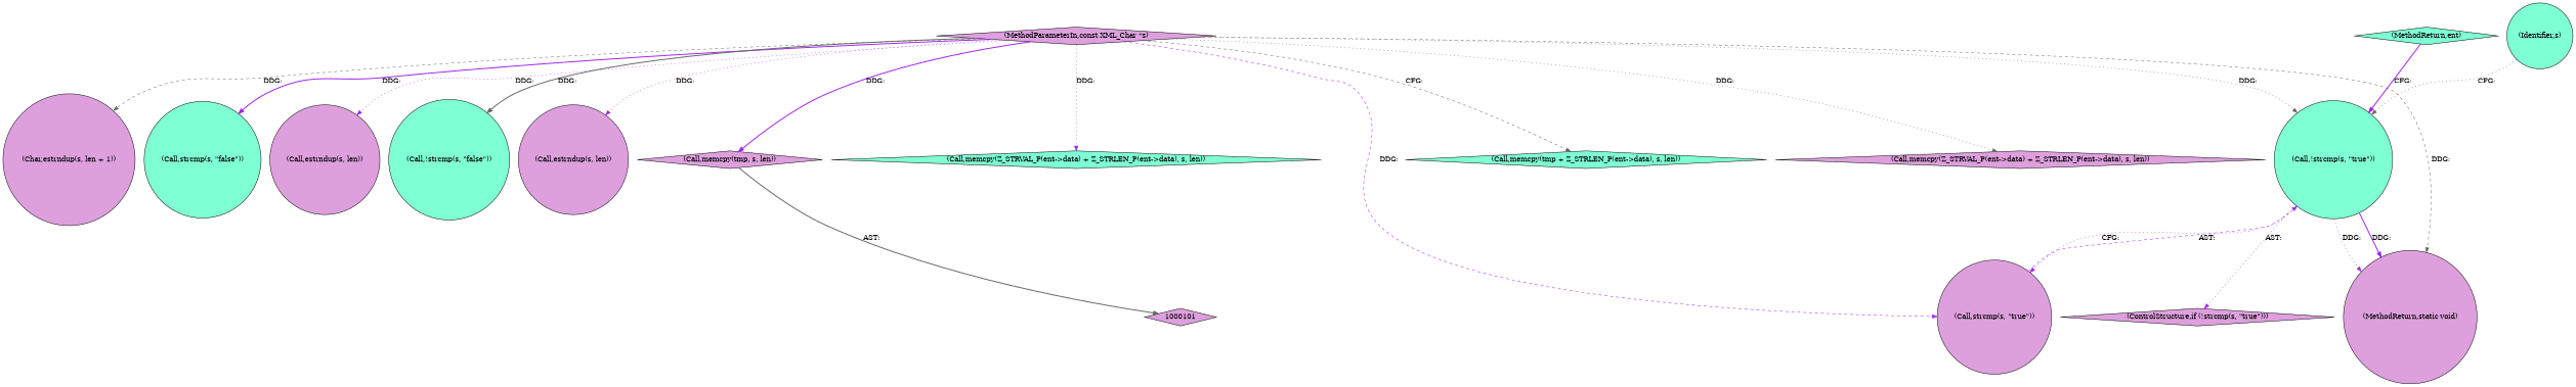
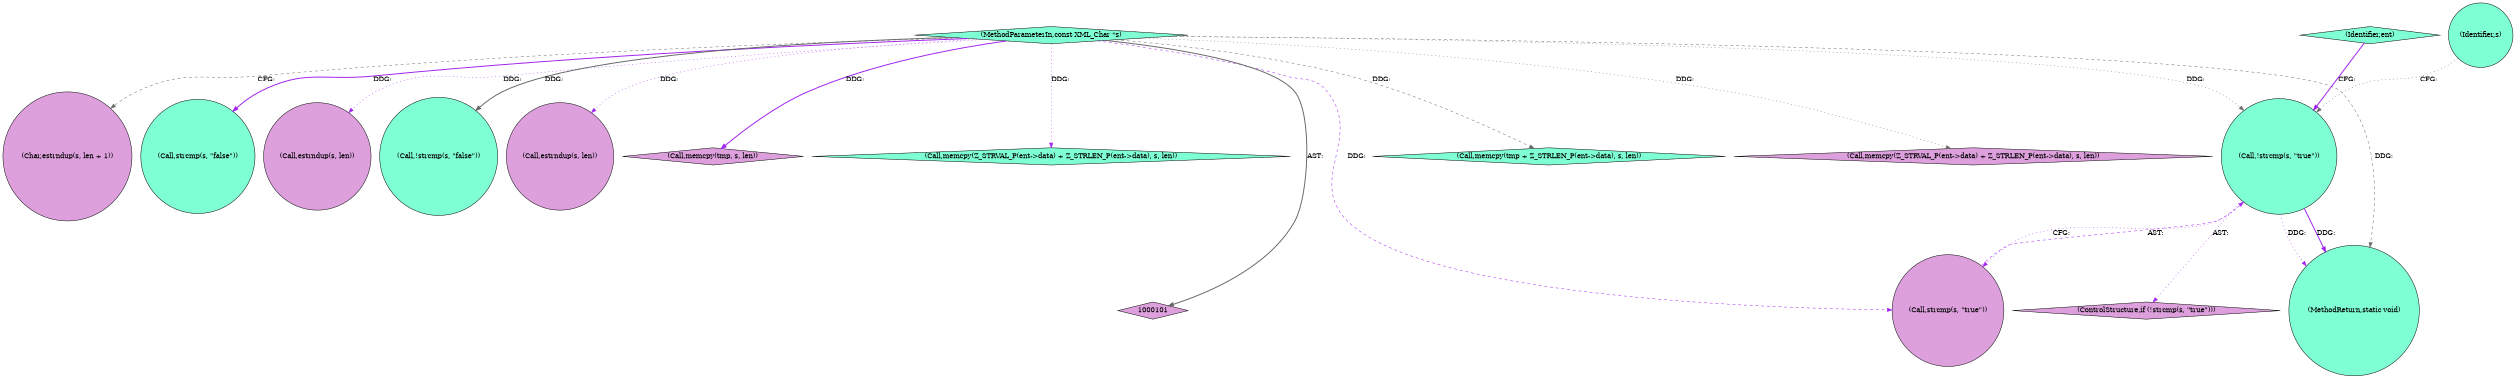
  digraph {
    node [fillcolor=plum shape=circle style=filled]
    edge [color=purple style=dotted]
    n1 [fillcolor=aquamarine label="(Call,!strcmp(s, \"true\"))"]
-   n2 [label="(MethodReturn,static void)"]
+   n2 [fillcolor=aquamarine label="(MethodReturn,static void)"]
    n3 [label="(Call,strcmp(s, \"true\"))"]
    n4 [label="(ControlStructure,if (!strcmp(s, \"true\")))" shape=diamond]
-   n5 [label="(MethodParameterIn,const XML_Char *s)" shape=diamond]
+   n5 [fillcolor=aquamarine label="(MethodParameterIn,const XML_Char *s)" shape=diamond]
    n6 [fillcolor=aquamarine label="(Call,memcpy(tmp + Z_STRLEN_P(ent->data), s, len))" shape=diamond]
    n7 [label="(Call,memcpy(Z_STRVAL_P(ent->data) + Z_STRLEN_P(ent->data), s, len))" shape=diamond]
    n8 [label="(Char,estrndup(s, len + 1))"]
    n9 [fillcolor=aquamarine label="(Call,strcmp(s, \"false\"))"]
    n10 [label="(Call,estrndup(s, len))"]
    n11 [fillcolor=aquamarine label="(Call,!strcmp(s, \"false\"))"]
    n12 [label="(Call,estrndup(s, len))"]
    n13 [label="(Call,memcpy(tmp, s, len))" shape=diamond]
    n14 [fillcolor=aquamarine label="(Call,memcpy(Z_STRVAL_P(ent->data) + Z_STRLEN_P(ent->data), s, len))" shape=diamond]
    1000101 [shape=diamond]
    n16 [fillcolor=aquamarine label="(Identifier,s)"]
-   n17 [fillcolor=aquamarine label="(MethodReturn,ent)" shape=diamond]
+   n17 [fillcolor=aquamarine label="(Identifier,ent)" shape=diamond]
    n1 -> n2 [label="DDG: "]
    n1 -> n2 [label="DDG: " style=bold]
    n1 -> n3 [label="CFG: "]
    n1 -> n4 [label="AST: "]
    n3 -> n1 [label="AST: " style=dashed]
    n5 -> n1 [color=gray40 label="DDG: "]
    n5 -> n2 [color=gray40 label="DDG: " style=dashed]
    n5 -> n3 [label="DDG: " style=dashed]
-   n5 -> n6 [color=gray40 label="CFG: " style=dashed]
+   n5 -> n6 [color=gray40 label="DDG: " style=dashed]
    n5 -> n7 [color=gray40 label="DDG: "]
-   n5 -> n8 [color=gray40 label="DDG: " style=dashed]
+   n5 -> n8 [color=gray40 label="CFG: " style=dashed]
    n5 -> n9 [label="DDG: " style=bold]
    n5 -> n10 [label="DDG: "]
    n5 -> n11 [color=gray40 label="DDG: " style=bold]
    n5 -> n12 [label="DDG: "]
    n5 -> n13 [label="DDG: " style=bold]
    n5 -> n14 [label="DDG: "]
-   n13 -> 1000101 [color=gray40 label="AST: " style=bold]
+   n5 -> 1000101 [color=gray40 label="AST: " style=bold]
    n16 -> n1 [color=gray40 label="CFG: "]
    n17 -> n1 [label="CFG: " style=bold]
  }
